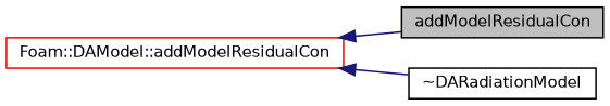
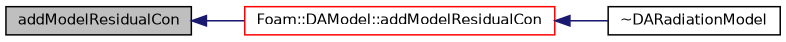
  digraph {
    rankdir=LR
    node [color=black fontname=Helvetica fontsize=10 shape=record]
    edge [color=midnightblue dir=back fontname=Helvetica fontsize=10 labelfontname=Helvetica labelfontsize=10 style=solid]
    n1 [fillcolor=grey75 fontcolor=black height=0.2 label=addModelResidualCon style=filled width=0.4]
    n2 [color=red height=0.2 label="Foam::DAModel::addModelResidualCon" width=0.4]
    n3 [height=0.2 label="~DARadiationModel" width=0.4]
-   n2 -> n1
+   n1 -> n2
    n2 -> n3
  }
